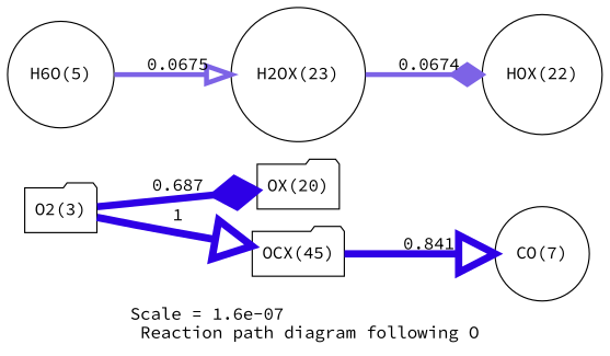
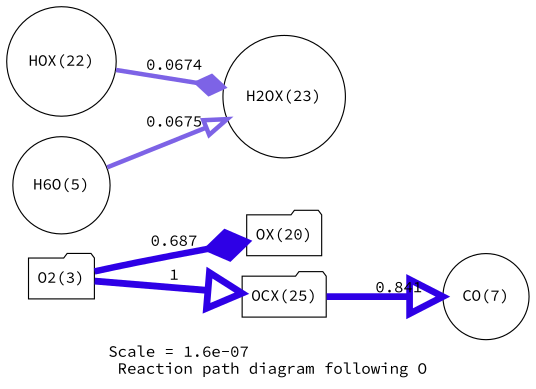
  digraph {
    fontname="Source Code Pro"
    label="Scale = 1.6e-07\l Reaction path diagram following O"
    rankdir=LR
    node [fontname="Source Code Pro" shape=circle]
    edge [arrowhead=onormal arrowsize=1.98 fontname="Source Code Pro"]
    n1 [label="O2(3)" shape=folder]
    n2 [label="OX(20)" shape=folder]
-   n3 [label="OCX(45)" shape=folder]
+   n3 [label="OCX(25)" shape=folder]
    n4 [label="CO(7)"]
    n5 [label="HOX(22)"]
    n6 [label="H2OX(23)"]
    n7 [label="H6O(5)"]
    n1 -> n2 [arrowhead=diamond arrowsize=2.86 color="0.7, 1.19, 0.9" label=" 0.687" penwidth=5.72]
    n1 -> n3 [arrowsize=3 color="0.7, 1.5, 0.9" label=" 1" penwidth=6]
    n3 -> n4 [arrowsize=2.93 color="0.7, 1.34, 0.9" label=" 0.841" penwidth=5.87]
-   n6 -> n5 [arrowhead=diamond color="0.7, 0.567, 0.9" label=" 0.0674" penwidth=3.96]
+   n5 -> n6 [arrowhead=diamond color="0.7, 0.567, 0.9" label=" 0.0674" penwidth=3.96]
    n7 -> n6 [color="0.7, 0.568, 0.9" label=" 0.0675" penwidth=3.97]
  }
